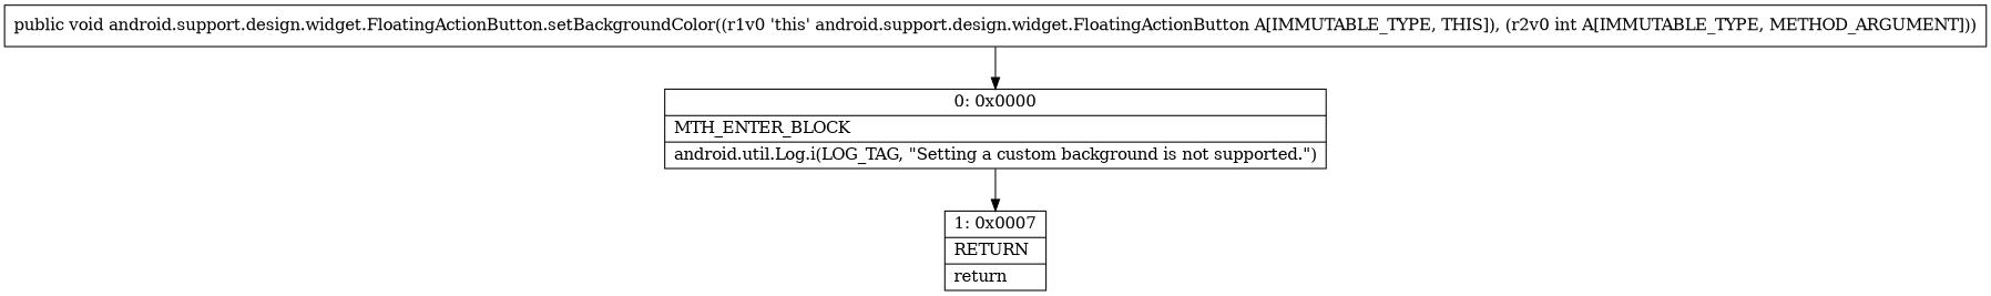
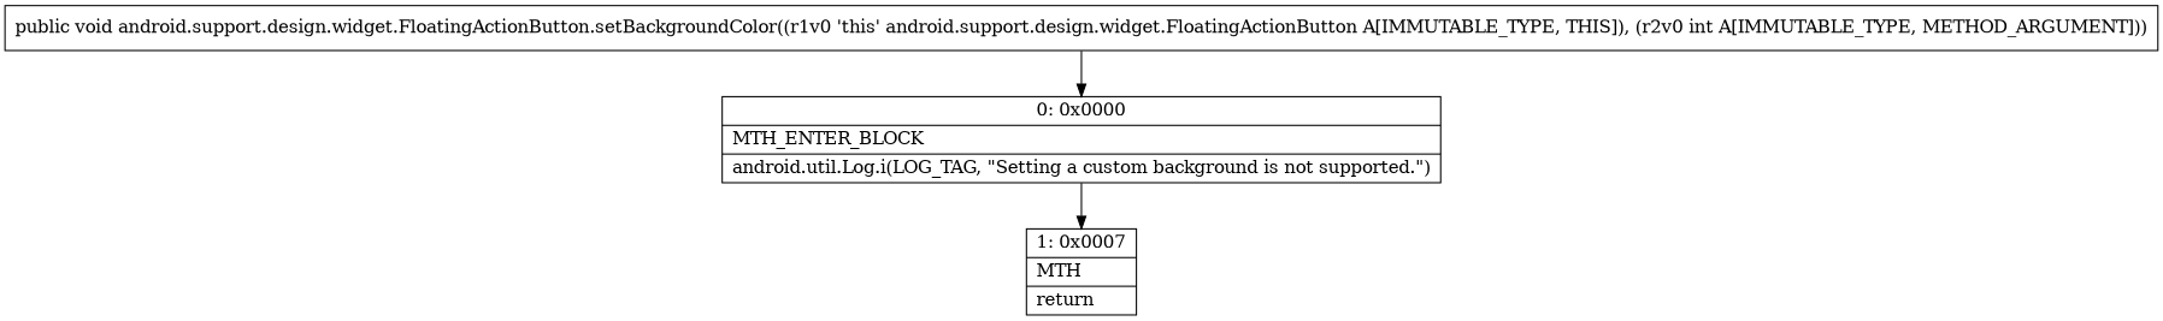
  digraph {
    node [shape=record]
    n1 [label="{0\:\ 0x0000|MTH_ENTER_BLOCK\l|android.util.Log.i(LOG_TAG, \"Setting a custom background is not supported.\")\l}"]
-   n2 [label="{1\:\ 0x0007|RETURN\l|return\l}"]
+   n2 [label="{1\:\ 0x0007|MTH\l|return\l}"]
    n3 [label="{public void android.support.design.widget.FloatingActionButton.setBackgroundColor((r1v0 'this' android.support.design.widget.FloatingActionButton A[IMMUTABLE_TYPE, THIS]), (r2v0 int A[IMMUTABLE_TYPE, METHOD_ARGUMENT])) }"]
    n1 -> n2
    n3 -> n1
  }
